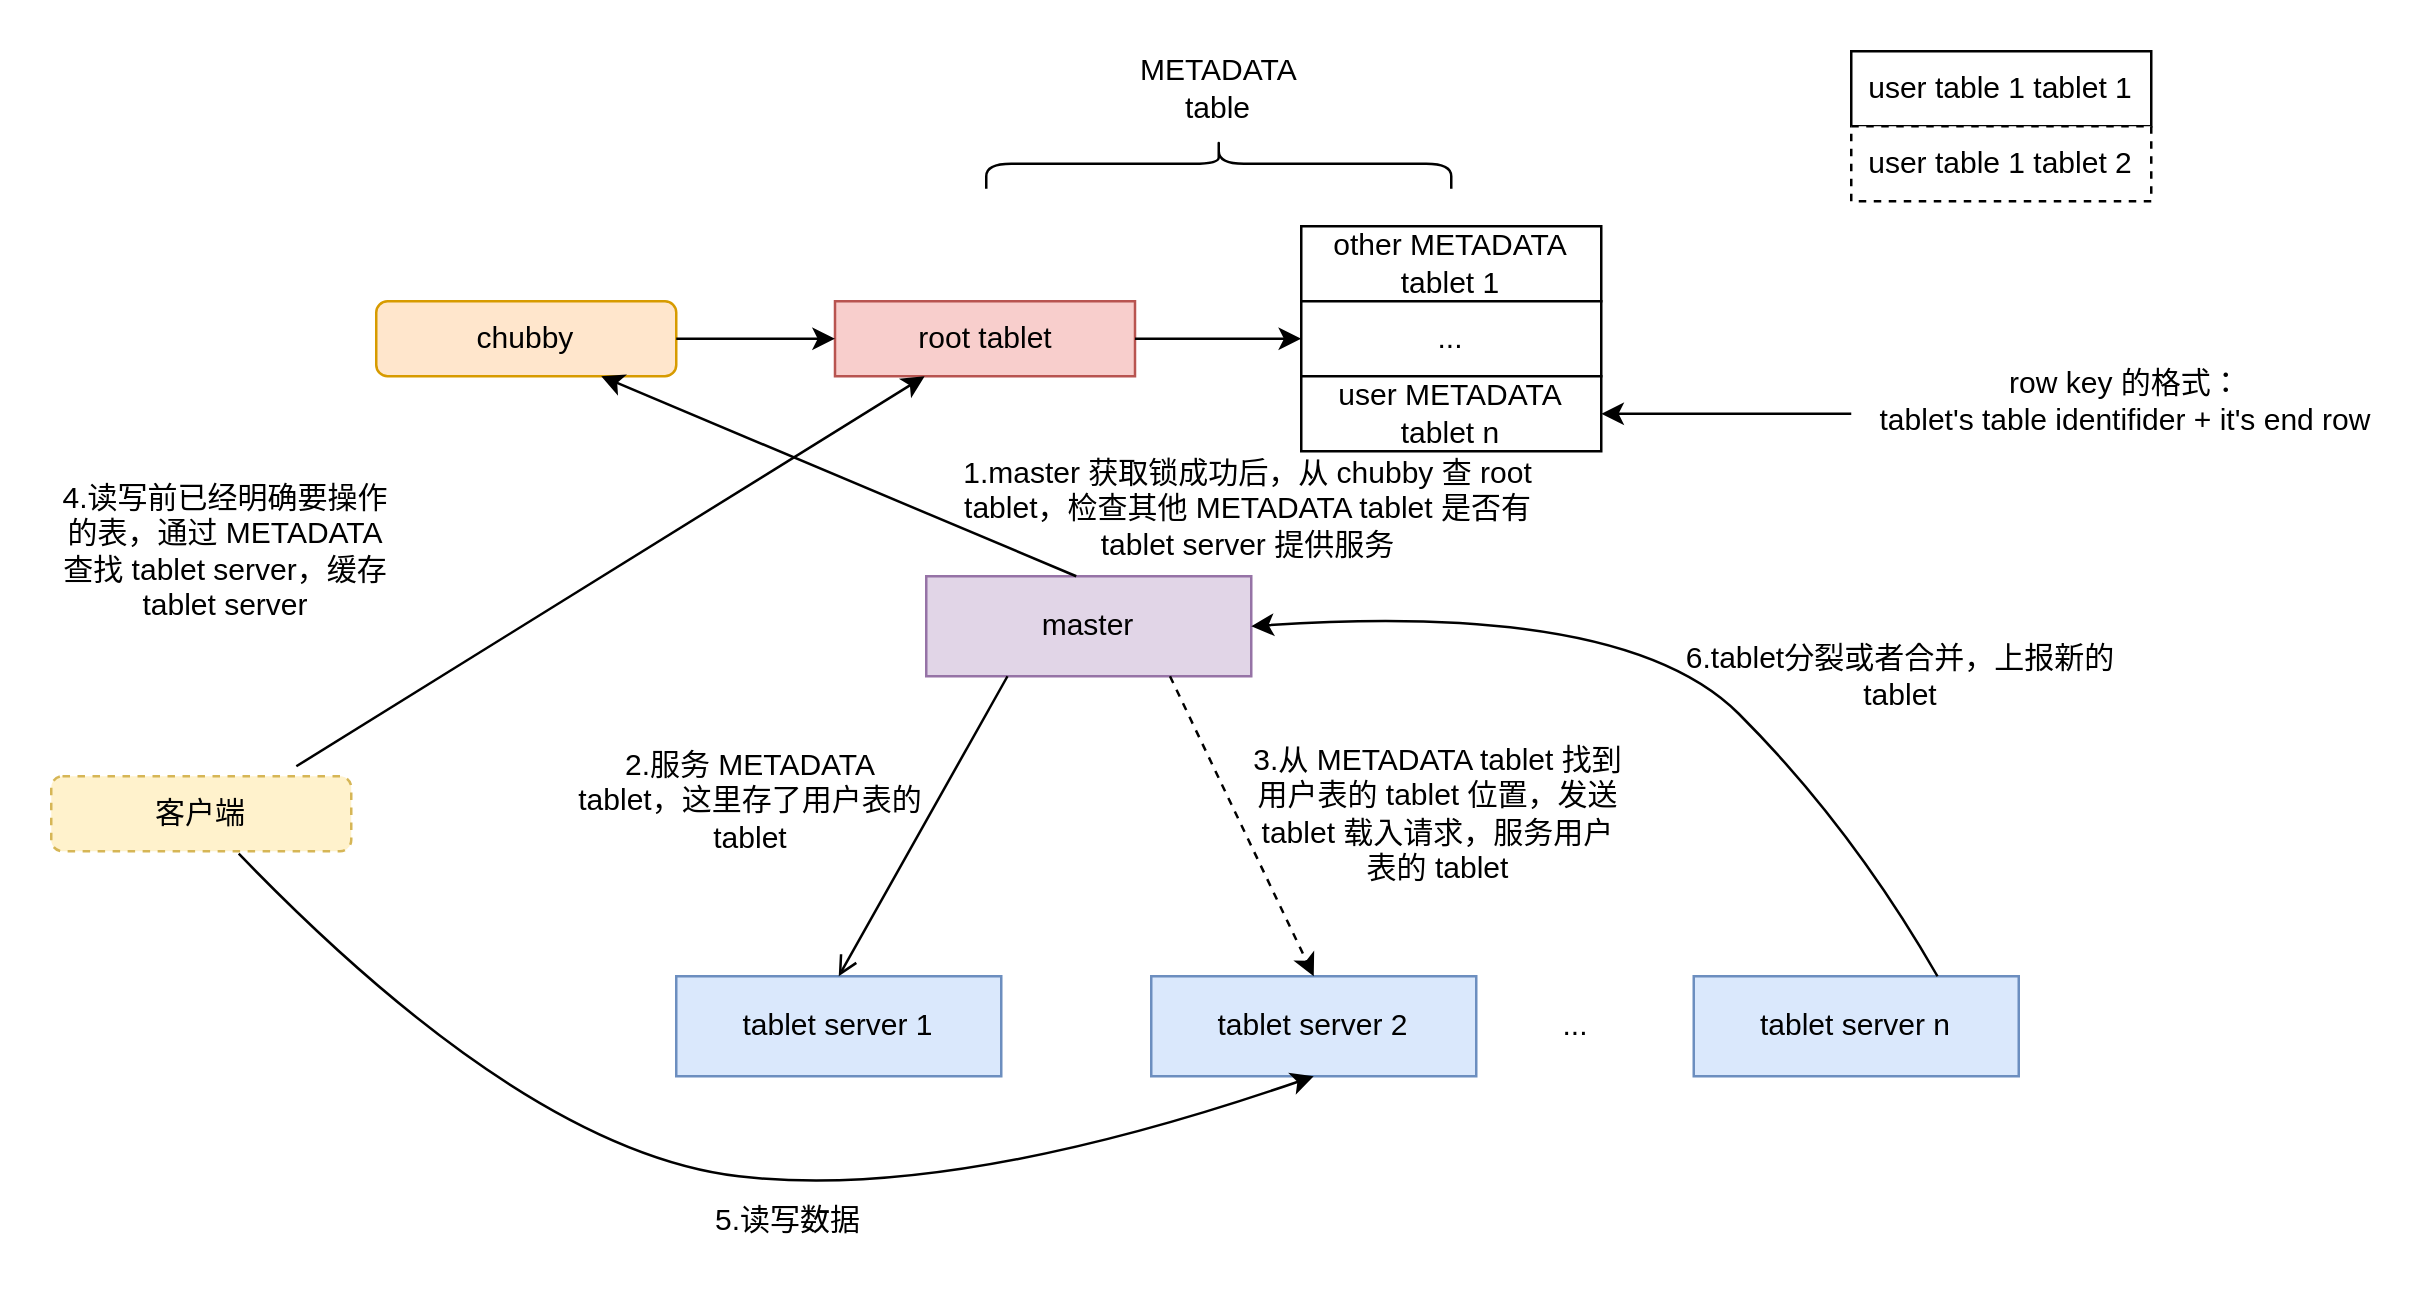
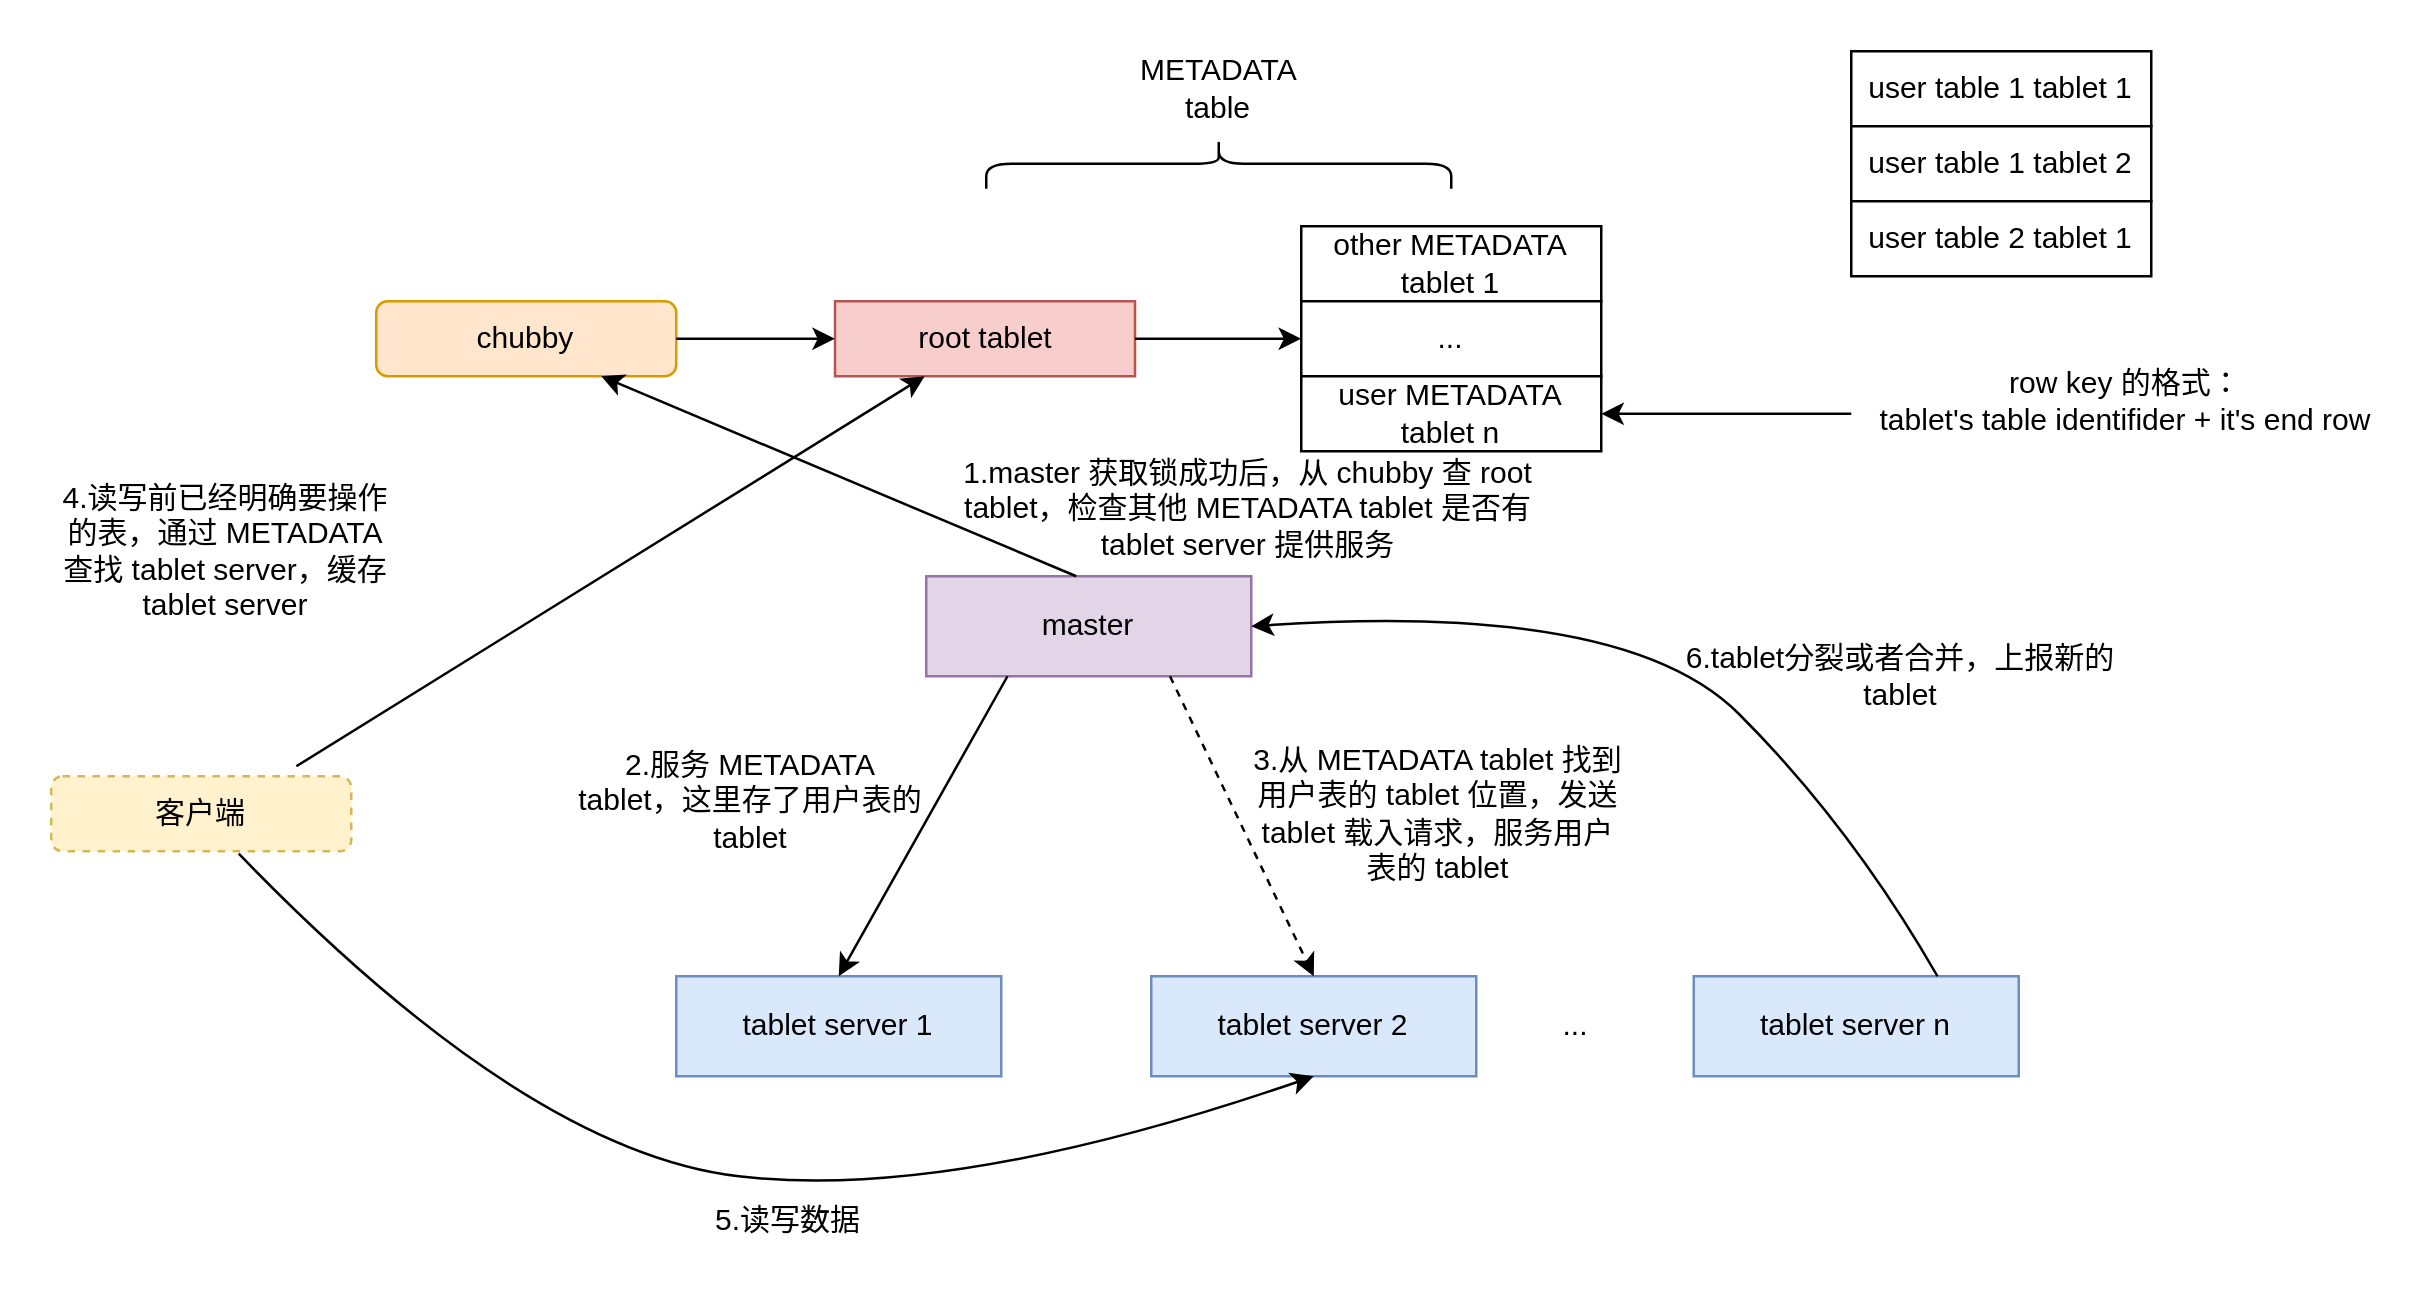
  <mxCell id="0" />
  <mxCell id="1" parent="0" />
  <mxCell id="2" value="客户端" style="rounded=1;whiteSpace=wrap;html=1;fillColor=#fff2cc;strokeColor=#d6b656;dashed=1;" parent="1" vertex="1"><mxGeometry x="20" y="310" width="120" height="30" as="geometry" /></mxCell>
  <mxCell id="3" value="chubby" style="rounded=1;whiteSpace=wrap;html=1;fillColor=#ffe6cc;strokeColor=#d79b00;" parent="1" vertex="1"><mxGeometry x="150" y="120" width="120" height="30" as="geometry" /></mxCell>
  <mxCell id="4" value="root tablet" style="rounded=0;whiteSpace=wrap;html=1;fillColor=#f8cecc;strokeColor=#b85450;" parent="1" vertex="1"><mxGeometry x="333.5" y="120" width="120" height="30" as="geometry" /></mxCell>
  <mxCell id="5" value="other METADATA tablet 1" style="rounded=0;whiteSpace=wrap;html=1;" parent="1" vertex="1"><mxGeometry x="520" y="90" width="120" height="30" as="geometry" /></mxCell>
  <mxCell id="6" value="..." style="rounded=0;whiteSpace=wrap;html=1;" parent="1" vertex="1"><mxGeometry x="520" y="120" width="120" height="30" as="geometry" /></mxCell>
  <mxCell id="7" value="user METADATA tablet n" style="rounded=0;whiteSpace=wrap;html=1;" parent="1" vertex="1"><mxGeometry x="520" y="150" width="120" height="30" as="geometry" /></mxCell>
  <mxCell id="8" value="user table 1 tablet 1" style="rounded=0;whiteSpace=wrap;html=1;" parent="1" vertex="1"><mxGeometry x="740" width="120" height="30" as="geometry" y="20" /></mxCell>
- <mxCell id="9" value="user table 1 tablet 2" style="rounded=0;whiteSpace=wrap;html=1;dashed=1;" parent="1" vertex="1"><mxGeometry x="740" y="50" width="120" height="30" as="geometry" /></mxCell>
+ <mxCell id="9" value="user table 1 tablet 2" style="rounded=0;whiteSpace=wrap;html=1;" parent="1" vertex="1"><mxGeometry x="740" y="50" width="120" height="30" as="geometry" /></mxCell>
+ <mxCell id="10" value="user table 2 tablet 1" style="rounded=0;whiteSpace=wrap;html=1;" parent="1" vertex="1"><mxGeometry x="740" y="80" width="120" height="30" as="geometry" /></mxCell>
  <mxCell id="11" value="" style="endArrow=classic;html=1;exitX=1;exitY=0.5;exitDx=0;exitDy=0;entryX=0;entryY=0.5;entryDx=0;entryDy=0;" parent="1" source="3" target="4" edge="1"><mxGeometry width="50" height="50" relative="1" as="geometry"><mxPoint x="480" y="270" as="sourcePoint" /><mxPoint x="530" y="220" as="targetPoint" /></mxGeometry></mxCell>
  <mxCell id="12" value="" style="endArrow=classic;html=1;exitX=1;exitY=0.5;exitDx=0;exitDy=0;entryX=0;entryY=0.5;entryDx=0;entryDy=0;" parent="1" source="4" target="6" edge="1"><mxGeometry width="50" height="50" relative="1" as="geometry"><mxPoint x="480" y="270" as="sourcePoint" /><mxPoint x="530" y="220" as="targetPoint" /></mxGeometry></mxCell>
  <mxCell id="13" value="" style="shape=curlyBracket;whiteSpace=wrap;html=1;rounded=1;direction=south;" parent="1" vertex="1"><mxGeometry x="394" y="55" width="186" height="20" as="geometry" /></mxCell>
  <mxCell id="14" value="METADATA table" style="text;html=1;strokeColor=none;fillColor=none;align=center;verticalAlign=middle;whiteSpace=wrap;rounded=0;" parent="1" vertex="1"><mxGeometry x="467" y="25" width="40" height="20" as="geometry" /></mxCell>
  <mxCell id="15" value="row key 的格式：&lt;br&gt;tablet's table identifider + it's end row" style="text;html=1;strokeColor=none;fillColor=none;align=center;verticalAlign=middle;whiteSpace=wrap;rounded=0;" parent="1" vertex="1"><mxGeometry x="750" y="150" width="200" height="20" as="geometry" /></mxCell>
  <mxCell id="16" value="" style="endArrow=classic;html=1;entryX=1;entryY=0.5;entryDx=0;entryDy=0;" parent="1" target="7" edge="1"><mxGeometry width="50" height="50" relative="1" as="geometry"><mxPoint x="740" y="165" as="sourcePoint" /><mxPoint x="780" y="200" as="targetPoint" /></mxGeometry></mxCell>
  <mxCell id="17" value="" style="endArrow=classic;html=1;exitX=0.817;exitY=-0.133;exitDx=0;exitDy=0;exitPerimeter=0;" parent="1" source="2" target="4" edge="1"><mxGeometry width="50" height="50" relative="1" as="geometry"><mxPoint x="370" y="250" as="sourcePoint" /><mxPoint x="420" y="200" as="targetPoint" /></mxGeometry></mxCell>
  <mxCell id="18" value="4.读写前已经明确要操作的表，通过 METADATA 查找 tablet server，缓存 tablet server" style="text;html=1;strokeColor=none;fillColor=none;align=center;verticalAlign=middle;whiteSpace=wrap;rounded=0;" parent="1" vertex="1"><mxGeometry x="20" y="210" width="140" height="20" as="geometry" /></mxCell>
  <mxCell id="19" value="master" style="rounded=0;whiteSpace=wrap;html=1;fillColor=#e1d5e7;strokeColor=#9673a6;" parent="1" vertex="1"><mxGeometry x="370" y="230" width="130" height="40" as="geometry" /></mxCell>
  <mxCell id="20" value="tablet server 1" style="rounded=0;whiteSpace=wrap;html=1;fillColor=#dae8fc;strokeColor=#6c8ebf;" parent="1" vertex="1"><mxGeometry x="270" y="390" width="130" height="40" as="geometry" /></mxCell>
  <mxCell id="21" value="tablet server 2" style="rounded=0;whiteSpace=wrap;html=1;fillColor=#dae8fc;strokeColor=#6c8ebf;" parent="1" vertex="1"><mxGeometry x="460" y="390" width="130" height="40" as="geometry" /></mxCell>
  <mxCell id="22" value="tablet server n" style="rounded=0;whiteSpace=wrap;html=1;fillColor=#dae8fc;strokeColor=#6c8ebf;" parent="1" vertex="1"><mxGeometry x="677" y="390" width="130" height="40" as="geometry" /></mxCell>
  <mxCell id="23" value="..." style="text;html=1;strokeColor=none;fillColor=none;align=center;verticalAlign=middle;whiteSpace=wrap;rounded=0;" parent="1" vertex="1"><mxGeometry x="610" y="400" width="40" height="20" as="geometry" /></mxCell>
  <mxCell id="24" value="" style="endArrow=classic;html=1;entryX=0.75;entryY=1;entryDx=0;entryDy=0;" parent="1" target="3" edge="1"><mxGeometry width="50" height="50" relative="1" as="geometry"><mxPoint x="430" y="230" as="sourcePoint" /><mxPoint x="530" y="200" as="targetPoint" /></mxGeometry></mxCell>
  <mxCell id="25" value="1.master 获取锁成功后，从 chubby 查 root tablet，检查其他 METADATA tablet 是否有 tablet server 提供服务" style="text;html=1;strokeColor=none;fillColor=none;align=center;verticalAlign=middle;whiteSpace=wrap;rounded=0;" parent="1" vertex="1"><mxGeometry x="381" y="193" width="236" height="20" as="geometry" /></mxCell>
- <mxCell id="26" value="" style="endArrow=open;html=1;exitX=0.25;exitY=1;exitDx=0;exitDy=0;entryX=0.5;entryY=0;entryDx=0;entryDy=0;" parent="1" source="19" target="20" edge="1"><mxGeometry width="50" height="50" relative="1" as="geometry"><mxPoint x="480" y="250" as="sourcePoint" /><mxPoint x="530" y="200" as="targetPoint" /></mxGeometry></mxCell>
+ <mxCell id="26" value="" style="endArrow=classic;html=1;exitX=0.25;exitY=1;exitDx=0;exitDy=0;entryX=0.5;entryY=0;entryDx=0;entryDy=0;" parent="1" source="19" target="20" edge="1"><mxGeometry width="50" height="50" relative="1" as="geometry"><mxPoint x="480" y="250" as="sourcePoint" /><mxPoint x="530" y="200" as="targetPoint" /></mxGeometry></mxCell>
  <mxCell id="27" value="2.服务 METADATA tablet，这里存了用户表的 tablet" style="text;html=1;strokeColor=none;fillColor=none;align=center;verticalAlign=middle;whiteSpace=wrap;rounded=0;" parent="1" vertex="1"><mxGeometry x="230" y="310" width="140" height="20" as="geometry" /></mxCell>
  <mxCell id="28" value="" style="endArrow=classic;html=1;exitX=0.75;exitY=1;exitDx=0;exitDy=0;entryX=0.5;entryY=0;entryDx=0;entryDy=0;dashed=1;" parent="1" source="19" target="21" edge="1"><mxGeometry width="50" height="50" relative="1" as="geometry"><mxPoint x="480" y="250" as="sourcePoint" /><mxPoint x="530" y="200" as="targetPoint" /></mxGeometry></mxCell>
  <mxCell id="29" value="3.从 METADATA tablet 找到用户表的 tablet 位置，发送 tablet 载入请求，服务用户表的 tablet" style="text;html=1;strokeColor=none;fillColor=none;align=center;verticalAlign=middle;whiteSpace=wrap;rounded=0;" parent="1" vertex="1"><mxGeometry x="500" y="315" width="150" height="20" as="geometry" /></mxCell>
  <mxCell id="30" value="" style="curved=1;endArrow=classic;html=1;exitX=0.625;exitY=1.033;exitDx=0;exitDy=0;exitPerimeter=0;entryX=0.5;entryY=1;entryDx=0;entryDy=0;" parent="1" source="2" target="21" edge="1"><mxGeometry width="50" height="50" relative="1" as="geometry"><mxPoint x="440" y="260" as="sourcePoint" /><mxPoint x="540" y="440" as="targetPoint" /><Array as="points"><mxPoint x="210" y="460" /><mxPoint x="380" y="480" /></Array></mxGeometry></mxCell>
  <mxCell id="31" value="5.读写数据" style="text;html=1;strokeColor=none;fillColor=none;align=center;verticalAlign=middle;whiteSpace=wrap;rounded=0;" parent="1" vertex="1"><mxGeometry x="280" y="478" width="70" height="20" as="geometry" /></mxCell>
  <mxCell id="32" value="" style="curved=1;endArrow=classic;html=1;exitX=0.75;exitY=0;exitDx=0;exitDy=0;entryX=1;entryY=0.5;entryDx=0;entryDy=0;" parent="1" source="22" target="19" edge="1"><mxGeometry width="50" height="50" relative="1" as="geometry"><mxPoint x="440" y="260" as="sourcePoint" /><mxPoint x="490" y="210" as="targetPoint" /><Array as="points"><mxPoint x="740" y="330" /><mxPoint x="650" y="240" /></Array></mxGeometry></mxCell>
  <mxCell id="33" value="6.tablet分裂或者合并，上报新的 tablet" style="text;html=1;strokeColor=none;fillColor=none;align=center;verticalAlign=middle;whiteSpace=wrap;rounded=0;" parent="1" vertex="1"><mxGeometry x="670" y="260" width="180" height="20" as="geometry" /></mxCell>
